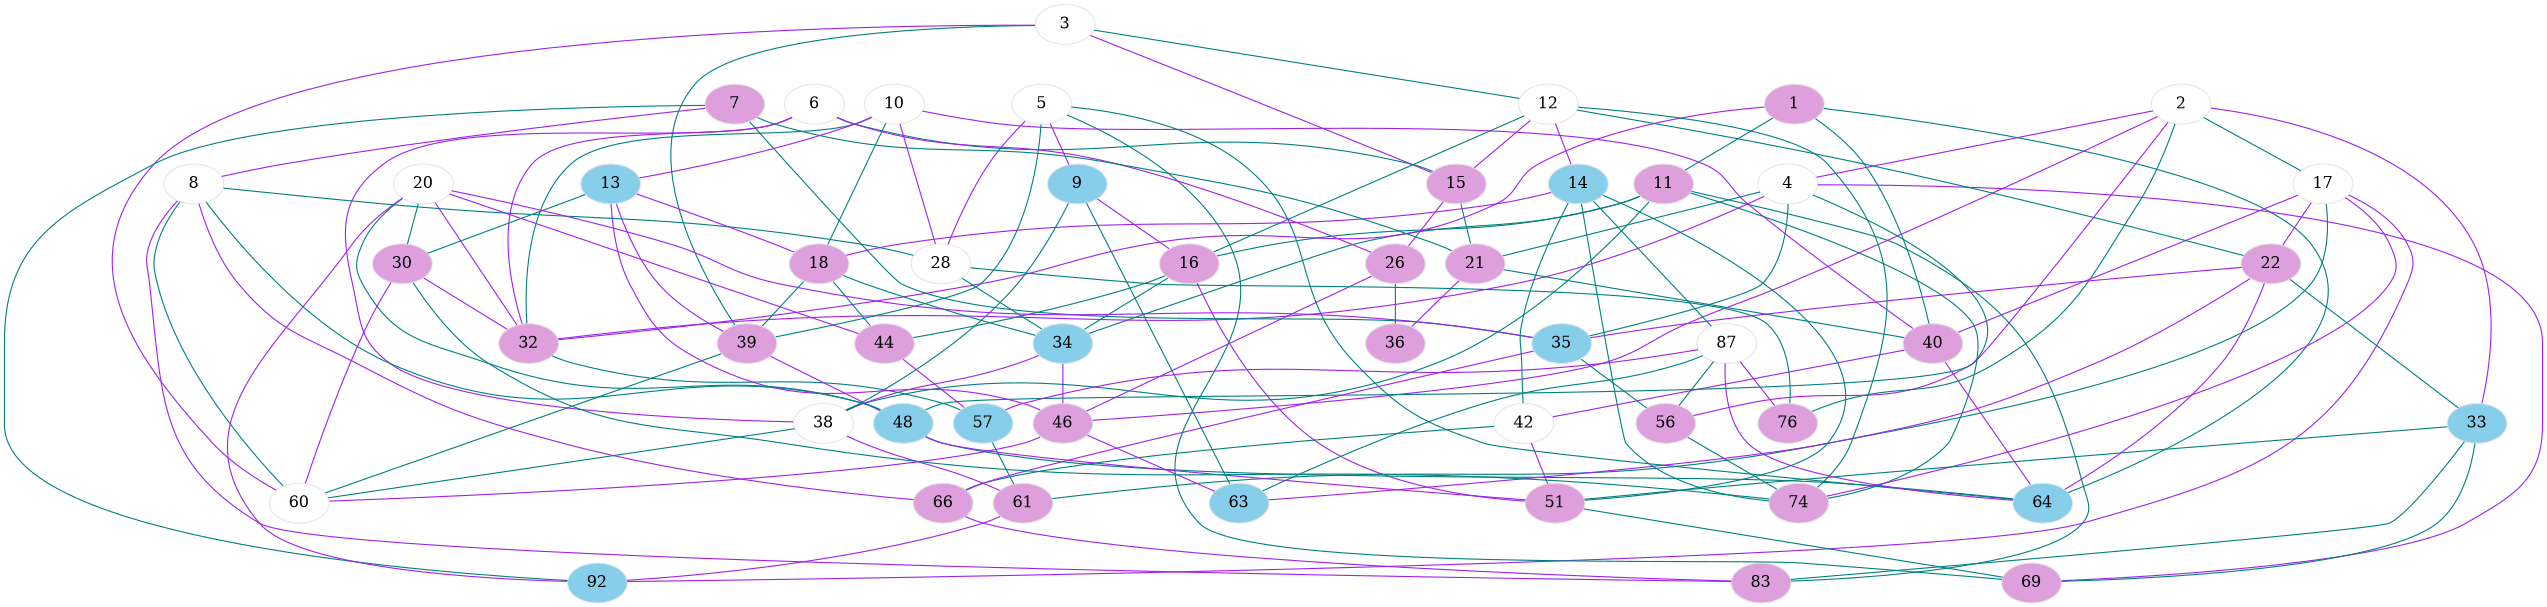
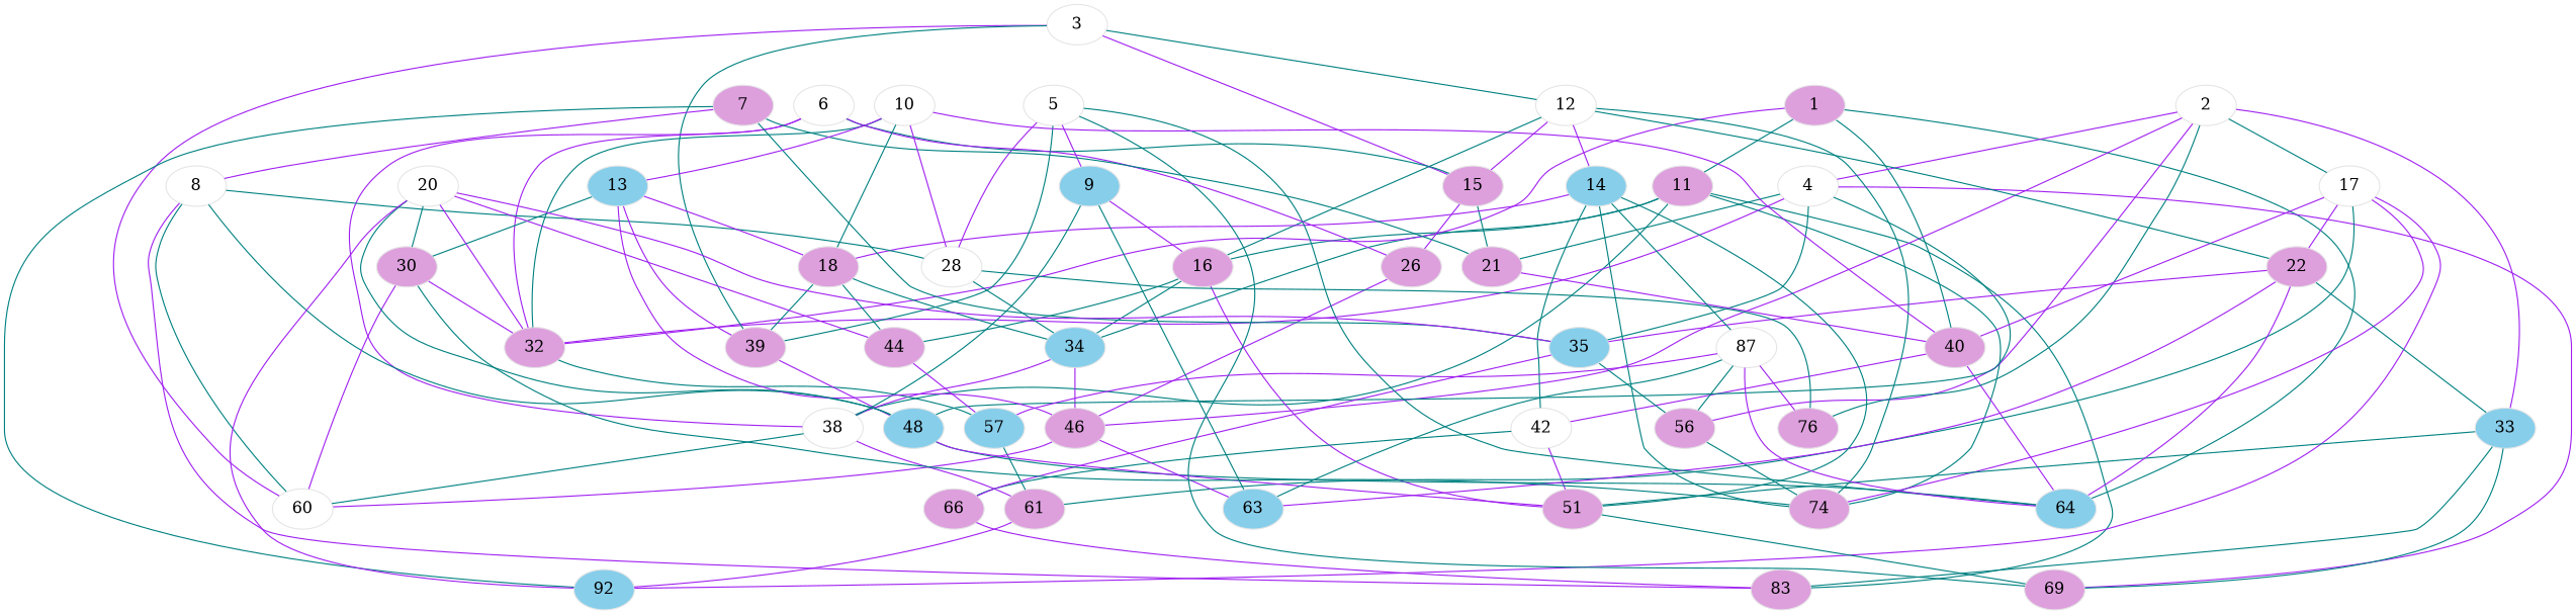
  graph {
    node [color=gray90 fillcolor=plum style=filled]
    edge [color=teal]
    11 [super="+80"]
    38 [fillcolor=white super="+59"]
    83
    16 [super="+29"]
    34 [fillcolor=skyblue super="+75"]
    n6 [label=74 super="+82"]
    1
    32 [super="+37"]
    40 [super="+45"]
    64 [fillcolor=skyblue super="+77"]
    57 [fillcolor=skyblue]
    42 [fillcolor=white super="+53"]
    2 [fillcolor=white super="+70"]
    4 [fillcolor=white super="+52"]
    17 [fillcolor=white super="+23"]
    33 [fillcolor=skyblue super="+43"]
    46 [super="+81"]
    56
    76
    35 [fillcolor=skyblue super="+79"]
    48 [fillcolor=skyblue super="+49"]
    69
    21
    n24 [fillcolor=skyblue label=92]
    22 [super="+24"]
    61
    51 [super="+68"]
    60 [fillcolor=white super="+67"]
    63 [fillcolor=skyblue]
    12 [fillcolor=white super="+58"]
    15 [super="+65"]
    14 [fillcolor=skyblue super="+62"]
    3 [fillcolor=white]
    39 [super="+55"]
    26 [super="+71"]
    66
    5 [fillcolor=white super="+78"]
    9 [fillcolor=skyblue]
    28 [fillcolor=white super="+31"]
    6 [fillcolor=white]
-   36
    8 [fillcolor=white super="+41"]
    7
    44
    10 [fillcolor=white super="+74"]
    13 [fillcolor=skyblue super="+25"]
    18 [super="+19"]
    30 [super="+47"]
    n49 [fillcolor=white label=87 super="+54"]
    20 [fillcolor=white super="+50"]
    11 -- 38
    11 -- 83
    11 -- 16
    11 -- 34
    11 -- n6
    38 -- 61 [color=purple]
    38 -- 60
    16 -- 34
    16 -- 51 [color=purple]
    16 -- 44
    34 -- 38 [color=purple]
    34 -- 46 [color=purple]
    1 -- 11
    1 -- 32 [color=purple]
    1 -- 40
    1 -- 64
    32 -- 57
    40 -- 64 [color=purple]
    40 -- 42 [color=purple]
    57 -- 61
    42 -- 51 [color=purple]
    42 -- 66
    2 -- 4 [color=purple]
    2 -- 17
    2 -- 33 [color=purple]
    2 -- 46 [color=purple]
    2 -- 56 [color=purple]
    2 -- 76
    4 -- 32 [color=purple]
    4 -- 35
    4 -- 48
    4 -- 69 [color=purple]
    4 -- 21
    17 -- n6 [color=purple]
    17 -- 40 [color=purple]
    17 -- n24 [color=purple]
    17 -- 22 [color=purple]
    17 -- 61
    33 -- 83
    33 -- 69
    33 -- 51
    46 -- 60 [color=purple]
    46 -- 63 [color=purple]
    56 -- n6
    35 -- 56
    35 -- 66 [color=purple]
    48 -- 64
    48 -- 51 [color=purple]
-   21 -- 40
-   21 -- 36 [color=purple]
+   21 -- 40 [color=purple]
    22 -- 64 [color=purple]
    22 -- 33
    22 -- 35 [color=purple]
    22 -- 63 [color=purple]
    61 -- n24 [color=purple]
    51 -- 69
    12 -- 16
    12 -- n6
    12 -- 22
    12 -- 15 [color=purple]
    12 -- 14 [color=purple]
    15 -- 21
    15 -- 26 [color=purple weight=2]
    14 -- n6
    14 -- 42
    14 -- 51
    14 -- 18 [color=purple]
    14 -- n49
    3 -- 60 [color=purple]
    3 -- 12
    3 -- 15 [color=purple]
    3 -- 39
    39 -- 48 [color=purple]
-   39 -- 60
    26 -- 46 [color=purple]
-   26 -- 36 [weight=2]
    66 -- 83 [color=purple]
    5 -- 64
    5 -- 69
    5 -- 39
    5 -- 9 [color=purple]
    5 -- 28 [color=purple weight=2]
    9 -- 38
    9 -- 16 [color=purple]
    9 -- 63
    28 -- 34
    28 -- 76
    6 -- 38 [color=purple]
    6 -- 32 [color=purple]
    6 -- 15
    6 -- 26 [color=purple]
    8 -- 83 [color=purple]
    8 -- 48
    8 -- 60
-   8 -- 66 [color=purple]
    8 -- 28
    7 -- 35
    7 -- 21
    7 -- n24
    7 -- 8 [color=purple]
    44 -- 57 [color=purple]
    10 -- 32 [weight=2]
    10 -- 40 [color=purple]
    10 -- 28 [color=purple]
    10 -- 13 [color=purple]
    10 -- 18
    13 -- 46 [color=purple]
    13 -- 39 [color=purple]
    13 -- 18 [color=purple]
    13 -- 30 [weight=2]
    18 -- 34
    18 -- 39
    18 -- 44
    30 -- n6
    30 -- 32 [color=purple]
    30 -- 60 [color=purple]
    n49 -- 64 [color=purple]
    n49 -- 57 [color=purple]
    n49 -- 56
    n49 -- 76 [color=purple]
    n49 -- 63
    20 -- 32 [color=purple]
    20 -- 35 [color=purple]
    20 -- 48
    20 -- n24 [color=purple]
    20 -- 44 [color=purple]
    20 -- 30
  }
